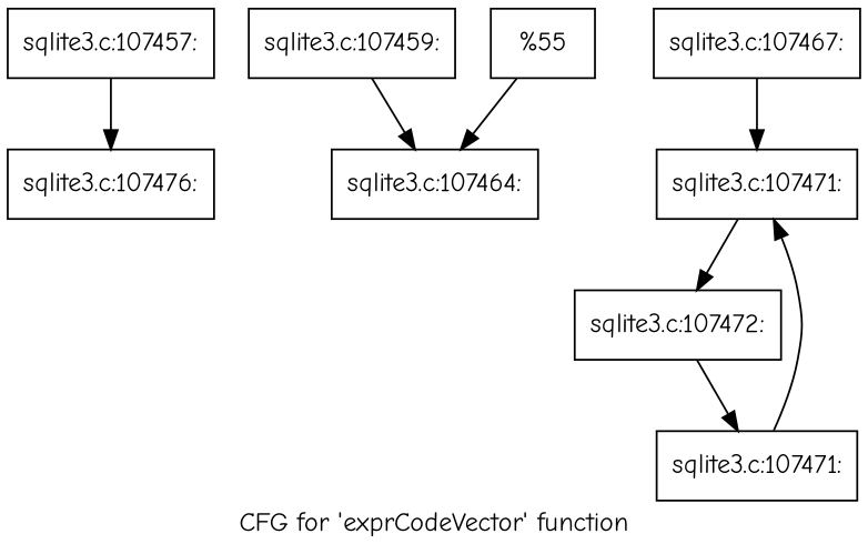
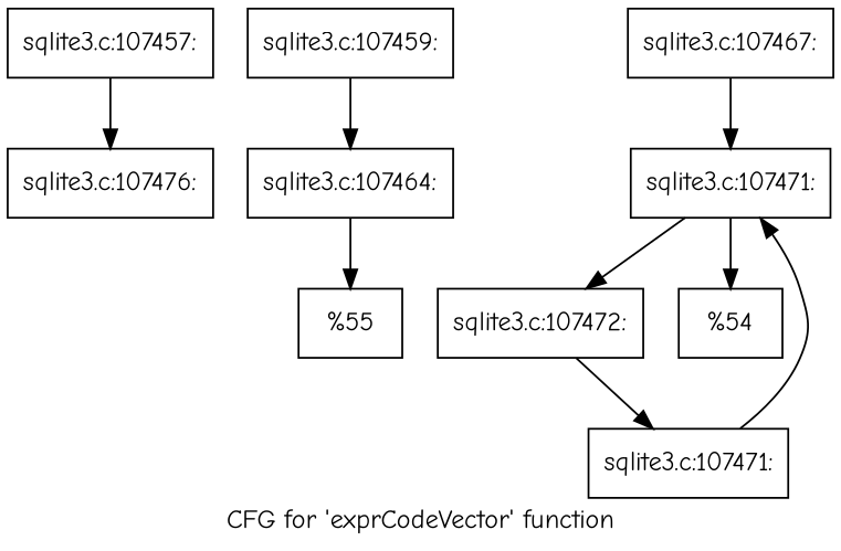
  digraph {
    fontname="Comic Neue"
    label="CFG for 'exprCodeVector' function"
    node [fontname="Comic Neue" shape=record]
    edge [fontname="Comic Neue"]
    n1 [label="{sqlite3.c:107457:}"]
    n2 [label="{sqlite3.c:107476:}"]
    n3 [label="{sqlite3.c:107459:}"]
    n4 [label="{sqlite3.c:107464:}"]
    n5 [label="{%55}"]
    n6 [label="{sqlite3.c:107467:}"]
    n7 [label="{sqlite3.c:107471:}"]
    n8 [label="{sqlite3.c:107472:}"]
+   n9 [label="{%54}"]
    n10 [label="{sqlite3.c:107471:}"]
    n1 -> n2
    n3 -> n4
-   n5 -> n4
+   n4 -> n5
    n6 -> n7
    n7 -> n8
+   n7 -> n9
    n8 -> n10
    n10 -> n7
  }
